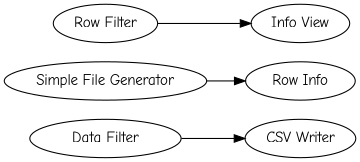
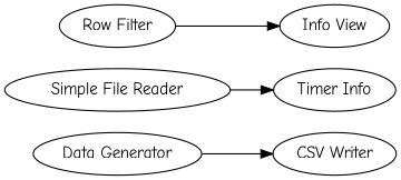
  digraph {
    fontname="Comic Neue"
    rankdir=LR
    node [fontname="Comic Neue"]
    edge [fontname="Comic Neue"]
-   n1 [label="Data Filter"]
+   n1 [label="Data Generator"]
    n2 [label="CSV Writer"]
-   n3 [label="Row Info"]
+   n3 [label="Timer Info"]
    n4 [label="Row Filter"]
    n5 [label="Info View"]
-   n6 [label="Simple File Generator"]
+   n6 [label="Simple File Reader"]
    n1 -> n2
    n4 -> n5
    n6 -> n3
  }
